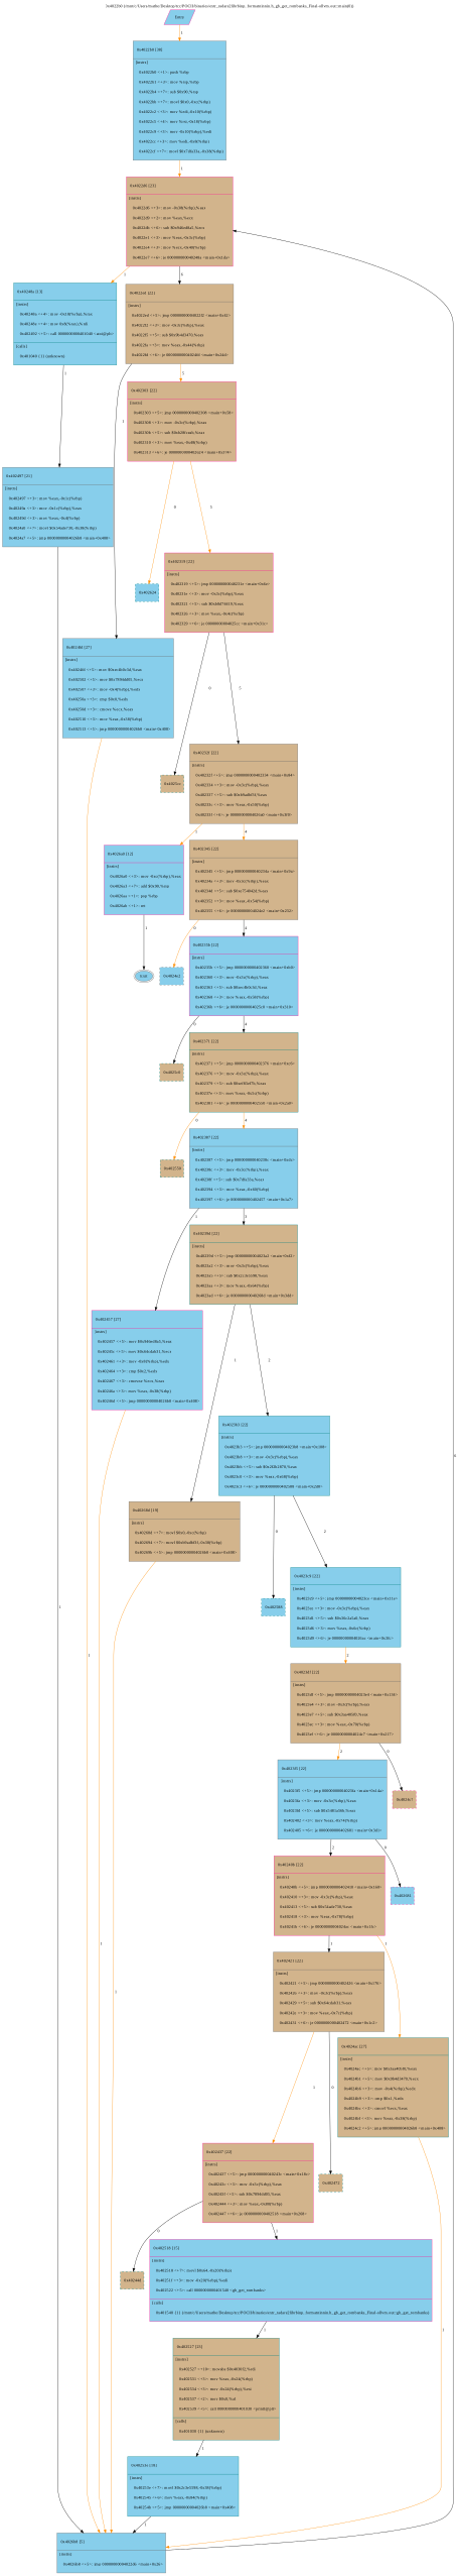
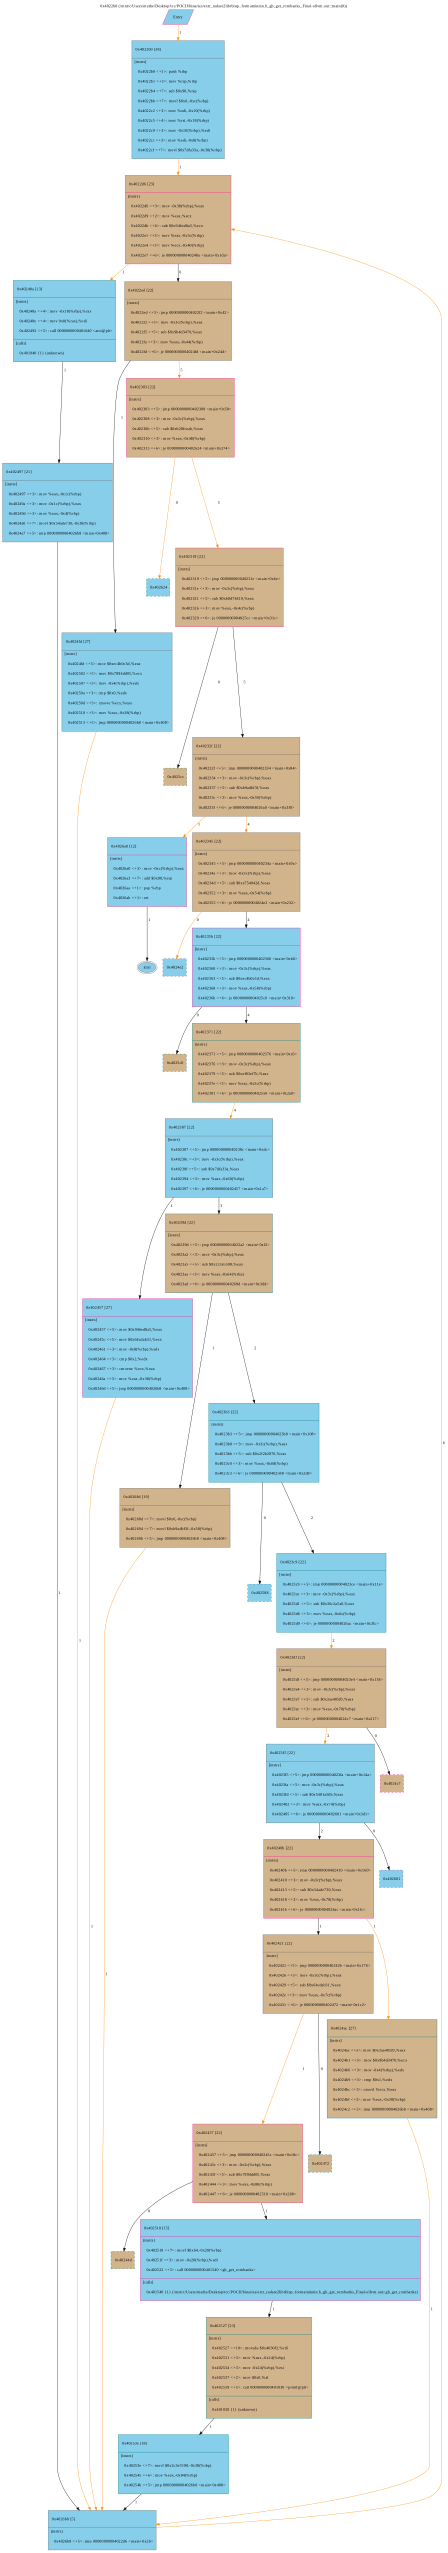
  digraph {
    fontname="Liberation Serif"
    label="0x4022b0 (/mnt/c/Users/mathe/Desktop/tcc/POCII/binaries/extr_radare2librbinp..formatninnin.h_gb_get_rombanks_Final-ollvm.out::main(0))"
    labelloc=t
    node [color=teal fillcolor=tan fontname="Liberation Serif" shape=record style=filled]
    edge [color=black fontname="Liberation Serif"]
    Entry [color=deeppink fillcolor=skyblue height=0.3 shape=parallelogram width=0.3]
    n2 [color=gray40 fillcolor=skyblue label="{\n     0x4022b0 [38]\l\n     | [instrs]\l\n     &nbsp;&nbsp;0x4022b0 \<+1\>: push %rbp\l\n     &nbsp;&nbsp;0x4022b1 \<+3\>: mov %rsp,%rbp\l\n     &nbsp;&nbsp;0x4022b4 \<+7\>: sub $0x90,%rsp\l\n     &nbsp;&nbsp;0x4022bb \<+7\>: movl $0x0,-0xc(%rbp)\l\n     &nbsp;&nbsp;0x4022c2 \<+3\>: mov %edi,-0x10(%rbp)\l\n     &nbsp;&nbsp;0x4022c5 \<+4\>: mov %rsi,-0x18(%rbp)\l\n     &nbsp;&nbsp;0x4022c9 \<+3\>: mov -0x10(%rbp),%edi\l\n     &nbsp;&nbsp;0x4022cc \<+3\>: mov %edi,-0x8(%rbp)\l\n     &nbsp;&nbsp;0x4022cf \<+7\>: movl $0x7dfa33a,-0x38(%rbp)\l\n  }"]
    n3 [color=deeppink label="{\n     0x4022d6 [23]\l\n     | [instrs]\l\n     &nbsp;&nbsp;0x4022d6 \<+3\>: mov -0x38(%rbp),%eax\l\n     &nbsp;&nbsp;0x4022d9 \<+2\>: mov %eax,%ecx\l\n     &nbsp;&nbsp;0x4022db \<+6\>: sub $0x946ed8a5,%ecx\l\n     &nbsp;&nbsp;0x4022e1 \<+3\>: mov %eax,-0x3c(%rbp)\l\n     &nbsp;&nbsp;0x4022e4 \<+3\>: mov %ecx,-0x40(%rbp)\l\n     &nbsp;&nbsp;0x4022e7 \<+6\>: je 000000000040248a \<main+0x1da\>\l\n  }"]
    n4 [fillcolor=skyblue label="{\n     0x40248a [13]\l\n     | [instrs]\l\n     &nbsp;&nbsp;0x40248a \<+4\>: mov -0x18(%rbp),%rax\l\n     &nbsp;&nbsp;0x40248e \<+4\>: mov 0x8(%rax),%rdi\l\n     &nbsp;&nbsp;0x402492 \<+5\>: call 0000000000401040 \<atoi@plt\>\l\n     | [calls]\l\n     &nbsp;&nbsp;0x401040 \{1\} (unknown)\l\n  }"]
    n5 [color=gray40 label="{\n     0x4022ed [22]\l\n     | [instrs]\l\n     &nbsp;&nbsp;0x4022ed \<+5\>: jmp 00000000004022f2 \<main+0x42\>\l\n     &nbsp;&nbsp;0x4022f2 \<+3\>: mov -0x3c(%rbp),%eax\l\n     &nbsp;&nbsp;0x4022f5 \<+5\>: sub $0x9b4d3470,%eax\l\n     &nbsp;&nbsp;0x4022fa \<+3\>: mov %eax,-0x44(%rbp)\l\n     &nbsp;&nbsp;0x4022fd \<+6\>: je 00000000004024fd \<main+0x24d\>\l\n  }"]
    n6 [color=gray40 fillcolor=skyblue label="{\n     0x402497 [21]\l\n     | [instrs]\l\n     &nbsp;&nbsp;0x402497 \<+3\>: mov %eax,-0x1c(%rbp)\l\n     &nbsp;&nbsp;0x40249a \<+3\>: mov -0x1c(%rbp),%eax\l\n     &nbsp;&nbsp;0x40249d \<+3\>: mov %eax,-0x4(%rbp)\l\n     &nbsp;&nbsp;0x4024a0 \<+7\>: movl $0x54ade730,-0x38(%rbp)\l\n     &nbsp;&nbsp;0x4024a7 \<+5\>: jmp 00000000004026b8 \<main+0x408\>\l\n  }"]
    n7 [color=gray40 fillcolor=skyblue label="{\n     0x4024fd [27]\l\n     | [instrs]\l\n     &nbsp;&nbsp;0x4024fd \<+5\>: mov $0xec4b0c3d,%eax\l\n     &nbsp;&nbsp;0x402502 \<+5\>: mov $0x7894dd05,%ecx\l\n     &nbsp;&nbsp;0x402507 \<+3\>: mov -0x4(%rbp),%edx\l\n     &nbsp;&nbsp;0x40250a \<+3\>: cmp $0x0,%edx\l\n     &nbsp;&nbsp;0x40250d \<+3\>: cmove %ecx,%eax\l\n     &nbsp;&nbsp;0x402510 \<+3\>: mov %eax,-0x38(%rbp)\l\n     &nbsp;&nbsp;0x402513 \<+5\>: jmp 00000000004026b8 \<main+0x408\>\l\n  }"]
    n8 [color=deeppink label="{\n     0x402303 [22]\l\n     | [instrs]\l\n     &nbsp;&nbsp;0x402303 \<+5\>: jmp 0000000000402308 \<main+0x58\>\l\n     &nbsp;&nbsp;0x402308 \<+3\>: mov -0x3c(%rbp),%eax\l\n     &nbsp;&nbsp;0x40230b \<+5\>: sub $0xb28fceab,%eax\l\n     &nbsp;&nbsp;0x402310 \<+3\>: mov %eax,-0x48(%rbp)\l\n     &nbsp;&nbsp;0x402313 \<+6\>: je 0000000000402624 \<main+0x374\>\l\n  }"]
    n9 [color=gray40 fillcolor=skyblue label="{\n     0x4026b8 [5]\l\n     | [instrs]\l\n     &nbsp;&nbsp;0x4026b8 \<+5\>: jmp 00000000004022d6 \<main+0x26\>\l\n  }"]
    n10 [fillcolor=skyblue label="{\n     0x402624\l\n  }" style="dashed,filled"]
    n11 [color=deeppink label="{\n     0x402319 [22]\l\n     | [instrs]\l\n     &nbsp;&nbsp;0x402319 \<+5\>: jmp 000000000040231e \<main+0x6e\>\l\n     &nbsp;&nbsp;0x40231e \<+3\>: mov -0x3c(%rbp),%eax\l\n     &nbsp;&nbsp;0x402321 \<+5\>: sub $0xb8d74419,%eax\l\n     &nbsp;&nbsp;0x402326 \<+3\>: mov %eax,-0x4c(%rbp)\l\n     &nbsp;&nbsp;0x402329 \<+6\>: je 00000000004025cc \<main+0x31c\>\l\n  }"]
    Exit [color=gray40 fillcolor=skyblue height=0.3 peripheries=2 shape=ellipse width=0.3]
    n13 [label="{\n     0x4025cc\l\n  }" style="dashed,filled"]
    n14 [color=gray40 label="{\n     0x40232f [22]\l\n     | [instrs]\l\n     &nbsp;&nbsp;0x40232f \<+5\>: jmp 0000000000402334 \<main+0x84\>\l\n     &nbsp;&nbsp;0x402334 \<+3\>: mov -0x3c(%rbp),%eax\l\n     &nbsp;&nbsp;0x402337 \<+5\>: sub $0xb9adbf3f,%eax\l\n     &nbsp;&nbsp;0x40233c \<+3\>: mov %eax,-0x50(%rbp)\l\n     &nbsp;&nbsp;0x40233f \<+6\>: je 00000000004026a0 \<main+0x3f0\>\l\n  }"]
    n15 [fillcolor=skyblue label="{\n     0x40253e [18]\l\n     | [instrs]\l\n     &nbsp;&nbsp;0x40253e \<+7\>: movl $0x2c3e5598,-0x38(%rbp)\l\n     &nbsp;&nbsp;0x402545 \<+6\>: mov %eax,-0x84(%rbp)\l\n     &nbsp;&nbsp;0x40254b \<+5\>: jmp 00000000004026b8 \<main+0x408\>\l\n  }"]
    n16 [color=deeppink fillcolor=skyblue label="{\n     0x4026a0 [12]\l\n     | [instrs]\l\n     &nbsp;&nbsp;0x4026a0 \<+3\>: mov -0xc(%rbp),%eax\l\n     &nbsp;&nbsp;0x4026a3 \<+7\>: add $0x90,%rsp\l\n     &nbsp;&nbsp;0x4026aa \<+1\>: pop %rbp\l\n     &nbsp;&nbsp;0x4026ab \<+1\>: ret\l\n  }"]
    n17 [color=gray40 label="{\n     0x402345 [22]\l\n     | [instrs]\l\n     &nbsp;&nbsp;0x402345 \<+5\>: jmp 000000000040234a \<main+0x9a\>\l\n     &nbsp;&nbsp;0x40234a \<+3\>: mov -0x3c(%rbp),%eax\l\n     &nbsp;&nbsp;0x40234d \<+5\>: sub $0xe754042d,%eax\l\n     &nbsp;&nbsp;0x402352 \<+3\>: mov %eax,-0x54(%rbp)\l\n     &nbsp;&nbsp;0x402355 \<+6\>: je 00000000004024e2 \<main+0x232\>\l\n  }"]
    n18 [label="{\n     0x402527 [23]\l\n     | [instrs]\l\n     &nbsp;&nbsp;0x402527 \<+10\>: movabs $0x4030f2,%rdi\l\n     &nbsp;&nbsp;0x402531 \<+3\>: mov %eax,-0x24(%rbp)\l\n     &nbsp;&nbsp;0x402534 \<+3\>: mov -0x24(%rbp),%esi\l\n     &nbsp;&nbsp;0x402537 \<+2\>: mov $0x0,%al\l\n     &nbsp;&nbsp;0x402539 \<+5\>: call 0000000000401030 \<printf@plt\>\l\n     | [calls]\l\n     &nbsp;&nbsp;0x401030 \{1\} (unknown)\l\n  }"]
    n19 [color=gray40 fillcolor=skyblue label="{\n     0x4024e2\l\n  }" style="dashed,filled"]
    n20 [color=deeppink fillcolor=skyblue label="{\n     0x40235b [22]\l\n     | [instrs]\l\n     &nbsp;&nbsp;0x40235b \<+5\>: jmp 0000000000402360 \<main+0xb0\>\l\n     &nbsp;&nbsp;0x402360 \<+3\>: mov -0x3c(%rbp),%eax\l\n     &nbsp;&nbsp;0x402363 \<+5\>: sub $0xec4b0c3d,%eax\l\n     &nbsp;&nbsp;0x402368 \<+3\>: mov %eax,-0x58(%rbp)\l\n     &nbsp;&nbsp;0x40236b \<+6\>: je 00000000004025c0 \<main+0x310\>\l\n  }"]
    n21 [label="{\n     0x40244d\l\n  }" style="dashed,filled"]
    n22 [label="{\n     0x4025c0\l\n  }" style="dashed,filled"]
    n23 [label="{\n     0x402371 [22]\l\n     | [instrs]\l\n     &nbsp;&nbsp;0x402371 \<+5\>: jmp 0000000000402376 \<main+0xc6\>\l\n     &nbsp;&nbsp;0x402376 \<+3\>: mov -0x3c(%rbp),%eax\l\n     &nbsp;&nbsp;0x402379 \<+5\>: sub $0xef83ef7b,%eax\l\n     &nbsp;&nbsp;0x40237e \<+3\>: mov %eax,-0x5c(%rbp)\l\n     &nbsp;&nbsp;0x402381 \<+6\>: je 0000000000402550 \<main+0x2a0\>\l\n  }"]
    n24 [color=deeppink fillcolor=skyblue label="{\n     0x402518 [15]\l\n     | [instrs]\l\n     &nbsp;&nbsp;0x402518 \<+7\>: movl $0x64,-0x20(%rbp)\l\n     &nbsp;&nbsp;0x40251f \<+3\>: mov -0x20(%rbp),%edi\l\n     &nbsp;&nbsp;0x402522 \<+5\>: call 0000000000401540 \<gb_get_rombanks\>\l\n     | [calls]\l\n     &nbsp;&nbsp;0x401540 \{1\} (/mnt/c/Users/mathe/Desktop/tcc/POCII/binaries/extr_radare2librbinp..formatninnin.h_gb_get_rombanks_Final-ollvm.out::gb_get_rombanks)\l\n  }"]
-   n25 [label="{\n     0x402550\l\n  }" style="dashed,filled"]
    n26 [color=gray40 fillcolor=skyblue label="{\n     0x402387 [22]\l\n     | [instrs]\l\n     &nbsp;&nbsp;0x402387 \<+5\>: jmp 000000000040238c \<main+0xdc\>\l\n     &nbsp;&nbsp;0x40238c \<+3\>: mov -0x3c(%rbp),%eax\l\n     &nbsp;&nbsp;0x40238f \<+5\>: sub $0x7dfa33a,%eax\l\n     &nbsp;&nbsp;0x402394 \<+3\>: mov %eax,-0x60(%rbp)\l\n     &nbsp;&nbsp;0x402397 \<+6\>: je 0000000000402457 \<main+0x1a7\>\l\n  }"]
    n27 [color=deeppink label="{\n     0x402437 [22]\l\n     | [instrs]\l\n     &nbsp;&nbsp;0x402437 \<+5\>: jmp 000000000040243c \<main+0x18c\>\l\n     &nbsp;&nbsp;0x40243c \<+3\>: mov -0x3c(%rbp),%eax\l\n     &nbsp;&nbsp;0x40243f \<+5\>: sub $0x7894dd05,%eax\l\n     &nbsp;&nbsp;0x402444 \<+3\>: mov %eax,-0x80(%rbp)\l\n     &nbsp;&nbsp;0x402447 \<+6\>: je 0000000000402518 \<main+0x268\>\l\n  }"]
    n28 [color=deeppink fillcolor=skyblue label="{\n     0x402457 [27]\l\n     | [instrs]\l\n     &nbsp;&nbsp;0x402457 \<+5\>: mov $0x946ed8a5,%eax\l\n     &nbsp;&nbsp;0x40245c \<+5\>: mov $0x64cdab31,%ecx\l\n     &nbsp;&nbsp;0x402461 \<+3\>: mov -0x8(%rbp),%edx\l\n     &nbsp;&nbsp;0x402464 \<+3\>: cmp $0x2,%edx\l\n     &nbsp;&nbsp;0x402467 \<+3\>: cmovne %ecx,%eax\l\n     &nbsp;&nbsp;0x40246a \<+3\>: mov %eax,-0x38(%rbp)\l\n     &nbsp;&nbsp;0x40246d \<+5\>: jmp 00000000004026b8 \<main+0x408\>\l\n  }"]
    n29 [label="{\n     0x40239d [22]\l\n     | [instrs]\l\n     &nbsp;&nbsp;0x40239d \<+5\>: jmp 00000000004023a2 \<main+0xf2\>\l\n     &nbsp;&nbsp;0x4023a2 \<+3\>: mov -0x3c(%rbp),%eax\l\n     &nbsp;&nbsp;0x4023a5 \<+5\>: sub $0x2c3e5598,%eax\l\n     &nbsp;&nbsp;0x4023aa \<+3\>: mov %eax,-0x64(%rbp)\l\n     &nbsp;&nbsp;0x4023ad \<+6\>: je 000000000040268d \<main+0x3dd\>\l\n  }"]
    n30 [label="{\n     0x402472\l\n  }" style="dashed,filled"]
    n31 [color=gray40 label="{\n     0x40268d [19]\l\n     | [instrs]\l\n     &nbsp;&nbsp;0x40268d \<+7\>: movl $0x0,-0xc(%rbp)\l\n     &nbsp;&nbsp;0x402694 \<+7\>: movl $0xb9adbf3f,-0x38(%rbp)\l\n     &nbsp;&nbsp;0x40269b \<+5\>: jmp 00000000004026b8 \<main+0x408\>\l\n  }"]
    n32 [fillcolor=skyblue label="{\n     0x4023b3 [22]\l\n     | [instrs]\l\n     &nbsp;&nbsp;0x4023b3 \<+5\>: jmp 00000000004023b8 \<main+0x108\>\l\n     &nbsp;&nbsp;0x4023b8 \<+3\>: mov -0x3c(%rbp),%eax\l\n     &nbsp;&nbsp;0x4023bb \<+5\>: sub $0x2f2b2870,%eax\l\n     &nbsp;&nbsp;0x4023c0 \<+3\>: mov %eax,-0x68(%rbp)\l\n     &nbsp;&nbsp;0x4023c3 \<+6\>: je 0000000000402588 \<main+0x2d8\>\l\n  }"]
    n33 [color=gray40 label="{\n     0x402421 [22]\l\n     | [instrs]\l\n     &nbsp;&nbsp;0x402421 \<+5\>: jmp 0000000000402426 \<main+0x176\>\l\n     &nbsp;&nbsp;0x402426 \<+3\>: mov -0x3c(%rbp),%eax\l\n     &nbsp;&nbsp;0x402429 \<+5\>: sub $0x64cdab31,%eax\l\n     &nbsp;&nbsp;0x40242e \<+3\>: mov %eax,-0x7c(%rbp)\l\n     &nbsp;&nbsp;0x402431 \<+6\>: je 0000000000402472 \<main+0x1c2\>\l\n  }"]
    n34 [fillcolor=skyblue label="{\n     0x402588\l\n  }" style="dashed,filled"]
    n35 [fillcolor=skyblue label="{\n     0x4023c9 [22]\l\n     | [instrs]\l\n     &nbsp;&nbsp;0x4023c9 \<+5\>: jmp 00000000004023ce \<main+0x11e\>\l\n     &nbsp;&nbsp;0x4023ce \<+3\>: mov -0x3c(%rbp),%eax\l\n     &nbsp;&nbsp;0x4023d1 \<+5\>: sub $0x36c2a5a0,%eax\l\n     &nbsp;&nbsp;0x4023d6 \<+3\>: mov %eax,-0x6c(%rbp)\l\n     &nbsp;&nbsp;0x4023d9 \<+6\>: je 00000000004026ac \<main+0x3fc\>\l\n  }"]
    n36 [label="{\n     0x4024ac [27]\l\n     | [instrs]\l\n     &nbsp;&nbsp;0x4024ac \<+5\>: mov $0x3aa405f0,%eax\l\n     &nbsp;&nbsp;0x4024b1 \<+5\>: mov $0x9b4d3470,%ecx\l\n     &nbsp;&nbsp;0x4024b6 \<+3\>: mov -0x4(%rbp),%edx\l\n     &nbsp;&nbsp;0x4024b9 \<+3\>: cmp $0x1,%edx\l\n     &nbsp;&nbsp;0x4024bc \<+3\>: cmovl %ecx,%eax\l\n     &nbsp;&nbsp;0x4024bf \<+3\>: mov %eax,-0x38(%rbp)\l\n     &nbsp;&nbsp;0x4024c2 \<+5\>: jmp 00000000004026b8 \<main+0x408\>\l\n  }"]
    n37 [color=gray40 label="{\n     0x4023df [22]\l\n     | [instrs]\l\n     &nbsp;&nbsp;0x4023df \<+5\>: jmp 00000000004023e4 \<main+0x134\>\l\n     &nbsp;&nbsp;0x4023e4 \<+3\>: mov -0x3c(%rbp),%eax\l\n     &nbsp;&nbsp;0x4023e7 \<+5\>: sub $0x3aa405f0,%eax\l\n     &nbsp;&nbsp;0x4023ec \<+3\>: mov %eax,-0x70(%rbp)\l\n     &nbsp;&nbsp;0x4023ef \<+6\>: je 00000000004024c7 \<main+0x217\>\l\n  }"]
    n38 [color=deeppink label="{\n     0x40240b [22]\l\n     | [instrs]\l\n     &nbsp;&nbsp;0x40240b \<+5\>: jmp 0000000000402410 \<main+0x160\>\l\n     &nbsp;&nbsp;0x402410 \<+3\>: mov -0x3c(%rbp),%eax\l\n     &nbsp;&nbsp;0x402413 \<+5\>: sub $0x54ade730,%eax\l\n     &nbsp;&nbsp;0x402418 \<+3\>: mov %eax,-0x78(%rbp)\l\n     &nbsp;&nbsp;0x40241b \<+6\>: je 00000000004024ac \<main+0x1fc\>\l\n  }"]
    n39 [color=gray40 fillcolor=skyblue label="{\n     0x4023f5 [22]\l\n     | [instrs]\l\n     &nbsp;&nbsp;0x4023f5 \<+5\>: jmp 00000000004023fa \<main+0x14a\>\l\n     &nbsp;&nbsp;0x4023fa \<+3\>: mov -0x3c(%rbp),%eax\l\n     &nbsp;&nbsp;0x4023fd \<+5\>: sub $0x5481a56b,%eax\l\n     &nbsp;&nbsp;0x402402 \<+3\>: mov %eax,-0x74(%rbp)\l\n     &nbsp;&nbsp;0x402405 \<+6\>: je 0000000000402681 \<main+0x3d1\>\l\n  }"]
    n40 [color=deeppink label="{\n     0x4024c7\l\n  }" style="dashed,filled"]
    n41 [color=deeppink fillcolor=skyblue label="{\n     0x402681\l\n  }" style="dashed,filled"]
    Entry -> n2 [color=darkorange label=" 1"]
    n2 -> n3 [color=darkorange label=" 1"]
    n3 -> n4 [color=darkorange label=" 1"]
    n3 -> n5 [label=" 6"]
    n4 -> n6 [label=" 1"]
    n5 -> n7 [label=" 1"]
    n5 -> n8 [color=darkorange label=" 5"]
    n6 -> n9 [label=" 1"]
    n7 -> n9 [color=darkorange label=" 1"]
    n8 -> n10 [color=darkorange label=" 0"]
    n8 -> n11 [color=darkorange label=" 5"]
-   n9 -> n3 [label=" 6"]
+   n9 -> n3 [color=darkorange label=" 6"]
    n11 -> n13 [label=" 0"]
    n11 -> n14 [label=" 5"]
    n14 -> n16 [color=darkorange label=" 1"]
    n14 -> n17 [color=darkorange label=" 4"]
    n15 -> n9 [label=" 1"]
    n16 -> Exit [label=" 1"]
    n17 -> n19 [color=darkorange label=" 0"]
    n17 -> n20 [label=" 4"]
    n18 -> n15 [label=" 1"]
    n20 -> n22 [label=" 0"]
    n20 -> n23 [label=" 4"]
-   n23 -> n25 [color=darkorange label=" 0"]
    n23 -> n26 [color=darkorange label=" 4"]
    n24 -> n18 [label=" 1"]
    n26 -> n28 [label=" 1"]
    n26 -> n29 [label=" 3"]
    n27 -> n21 [label=" 0"]
    n27 -> n24 [label=" 1"]
    n28 -> n9 [color=darkorange label=" 1"]
    n29 -> n31 [label=" 1"]
    n29 -> n32 [label=" 2"]
    n31 -> n9 [color=darkorange label=" 1"]
    n32 -> n34 [label=" 0"]
    n32 -> n35 [label=" 2"]
    n33 -> n27 [color=darkorange label=" 1"]
    n33 -> n30 [label=" 0"]
    n35 -> n37 [color=darkorange label=" 2"]
    n36 -> n9 [color=darkorange label=" 1"]
    n37 -> n39 [color=darkorange label=" 2"]
    n37 -> n40 [label=" 0"]
    n38 -> n33 [label=" 1"]
    n38 -> n36 [color=darkorange label=" 1"]
    n39 -> n38 [label=" 2"]
    n39 -> n41 [label=" 0"]
  }
